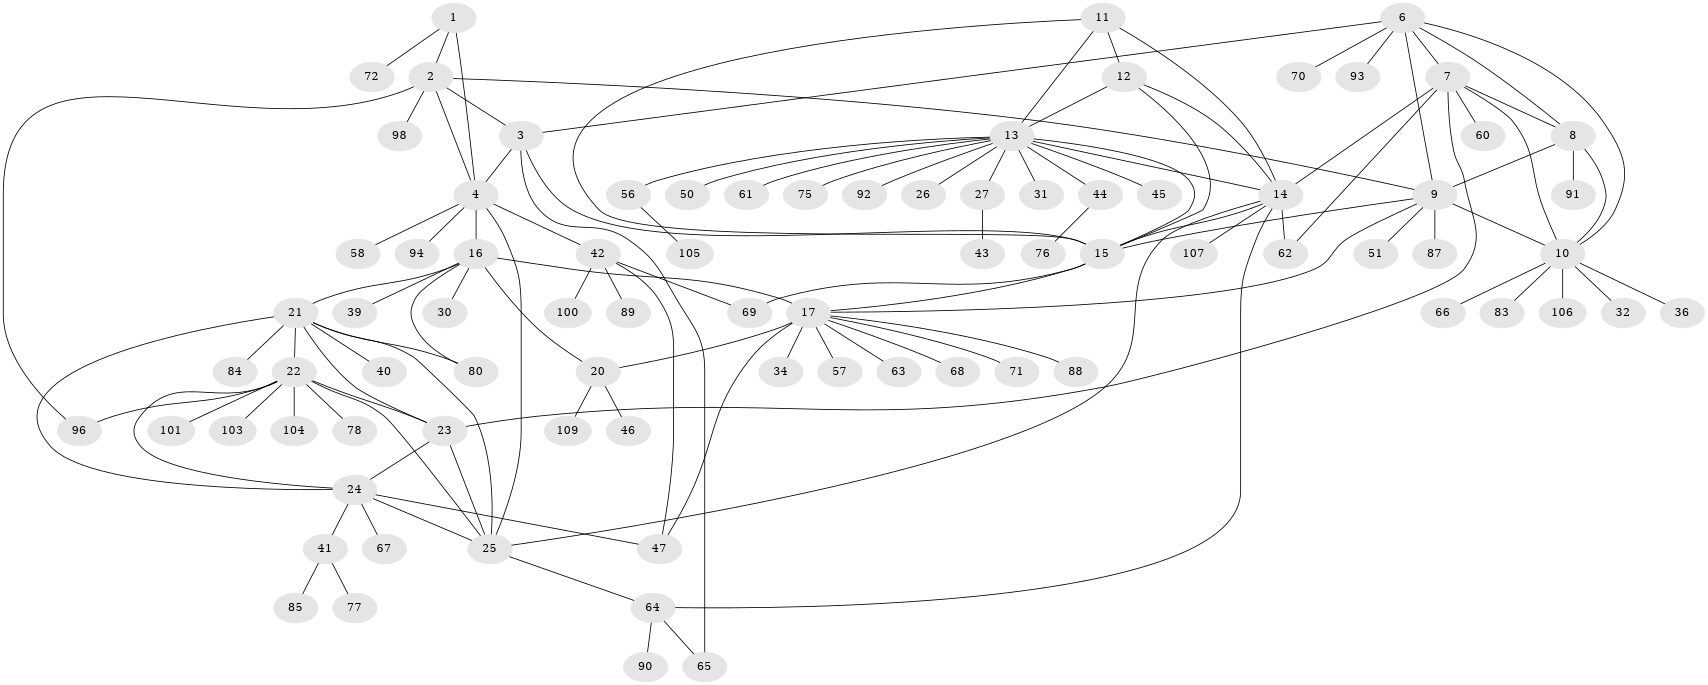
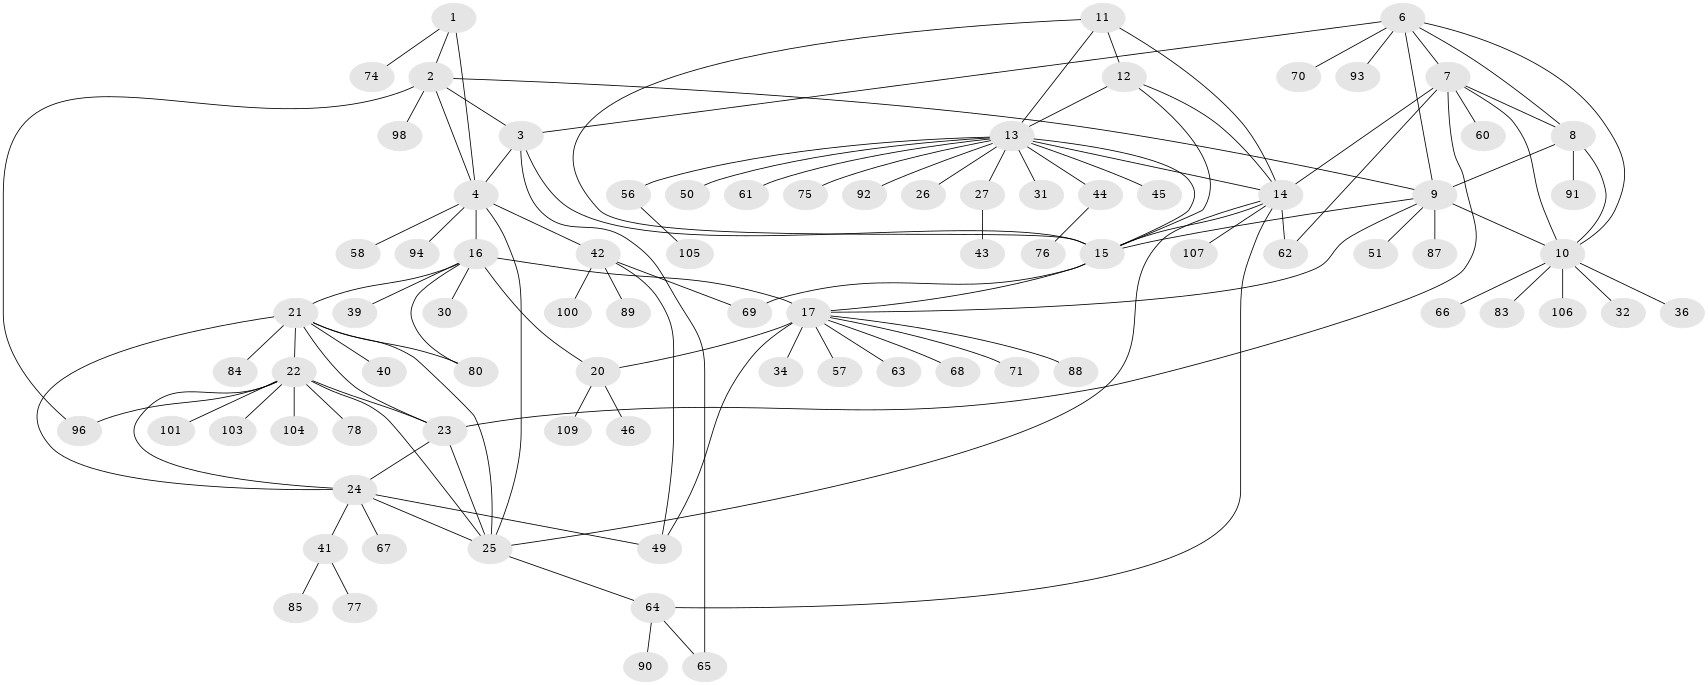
  graph {
    node [color=gray90 style=filled]
    1 [super="+29"]
    2 [super="+53"]
    4 [super="+5"]
-   74 [label=72]
+   74
    3 [super="+33"]
    9 [super="+72"]
    96
    98
    15 [super="+102"]
    65
    16 [super="+19"]
    25 [super="+48"]
    42 [super="+54"]
    58
    94
    10 [super="+82"]
    17 [super="+18"]
    51
    87
    69
    20 [super="+95"]
    21 [super="+37"]
    30
    39
    80
    64 [super="+81"]
-   49 [super="+52" label=47]
+   49 [super="+52"]
    89
    100
    6 [super="+35"]
    7 [super="+59"]
    8
    70
    93
    14
    23
    60
    62 [super="+73"]
    91
    32 [super="+86"]
    36
    66
    83
    106
    107 [super="+108"]
    24 [super="+28"]
    34
    57
    63
    68
    71
    88
    11 [super="+99"]
    12 [super="+38"]
    13 [super="+55"]
    26
    27
    31
    44
    45
    50
    56
    61 [super="+97"]
    75
    92
    43
    76
    105
    90
    46
    109
    22 [super="+47"]
    40
    84
    78
    101
    103
    104
    41
    67
    77
    85
    1 -- 2
    1 -- 4 [weight=2]
    1 -- 74
    2 -- 4 [weight=2]
    2 -- 3
    2 -- 9
    2 -- 96
    2 -- 98
    4 -- 16
    4 -- 25
    4 -- 42
    4 -- 58
    4 -- 94
    3 -- 4 [weight=2]
    3 -- 15
    3 -- 65
    9 -- 15
    9 -- 10
    9 -- 17
    9 -- 51
    9 -- 87
    15 -- 17
    15 -- 69
    16 -- 17 [weight=4]
    16 -- 20 [weight=2]
    16 -- 21
    16 -- 30
    16 -- 39
    16 -- 80
    25 -- 64
    42 -- 69
    42 -- 49
    42 -- 89
    42 -- 100
    10 -- 32
    10 -- 36
    10 -- 66
    10 -- 83
    10 -- 106
    17 -- 20 [weight=2]
    17 -- 49
    17 -- 34
    17 -- 57
    17 -- 63
    17 -- 68
    17 -- 71
    17 -- 88
    20 -- 46
    20 -- 109
    21 -- 25
    21 -- 80
    21 -- 23
    21 -- 24
    21 -- 22
    21 -- 40
    21 -- 84
    64 -- 65
    64 -- 90
    6 -- 3
    6 -- 9
    6 -- 10
    6 -- 7
    6 -- 8
    6 -- 70
    6 -- 93
    7 -- 10
    7 -- 8
    7 -- 14
    7 -- 23
    7 -- 60
    7 -- 62
    8 -- 9
    8 -- 10
    8 -- 91
    14 -- 15
    14 -- 25
    14 -- 64
    14 -- 62
    14 -- 107
    23 -- 25
    23 -- 24
    24 -- 25
    24 -- 49
    24 -- 41
    24 -- 67
    11 -- 15
    11 -- 14
    11 -- 12
    11 -- 13
    12 -- 15
    12 -- 14
    12 -- 13
    13 -- 15
    13 -- 14
    13 -- 26
    13 -- 27
    13 -- 31
    13 -- 44
    13 -- 45
    13 -- 50
    13 -- 56
    13 -- 61
    13 -- 75
    13 -- 92
    27 -- 43
    44 -- 76
    56 -- 105
    22 -- 96
    22 -- 25
    22 -- 23
    22 -- 24
    22 -- 78
    22 -- 101
    22 -- 103
    22 -- 104
    41 -- 77
    41 -- 85
  }
